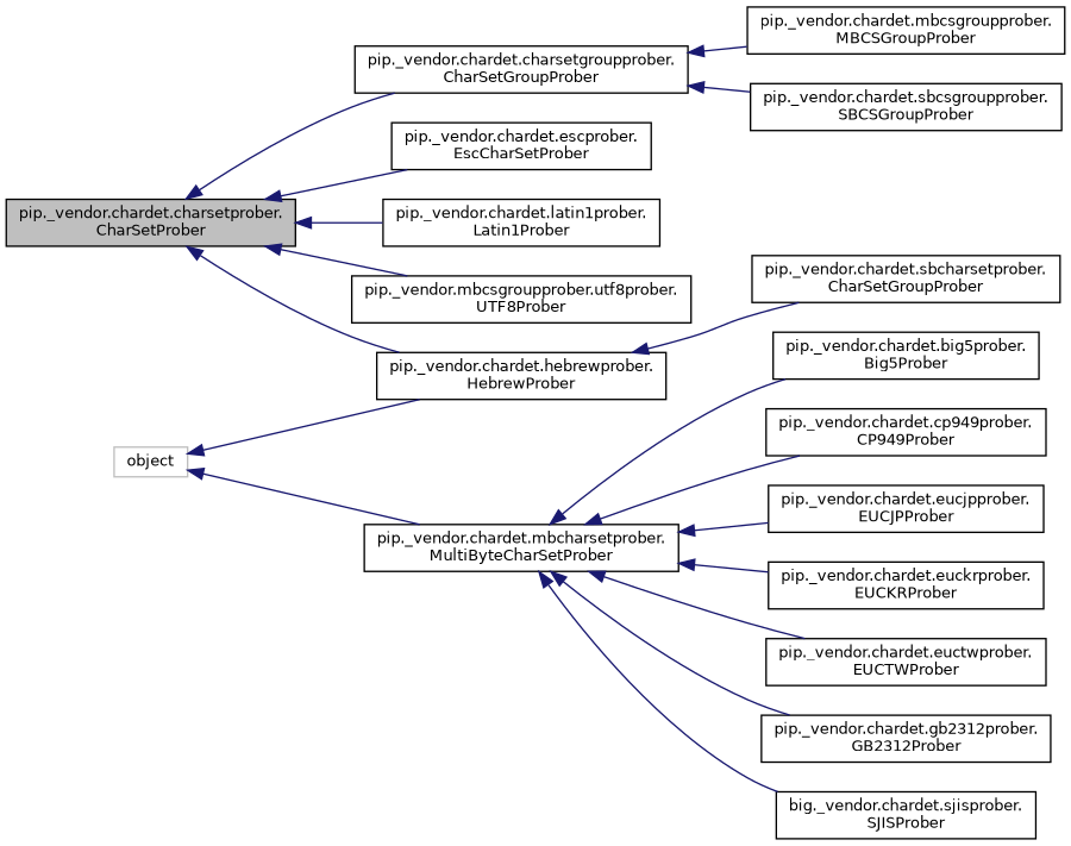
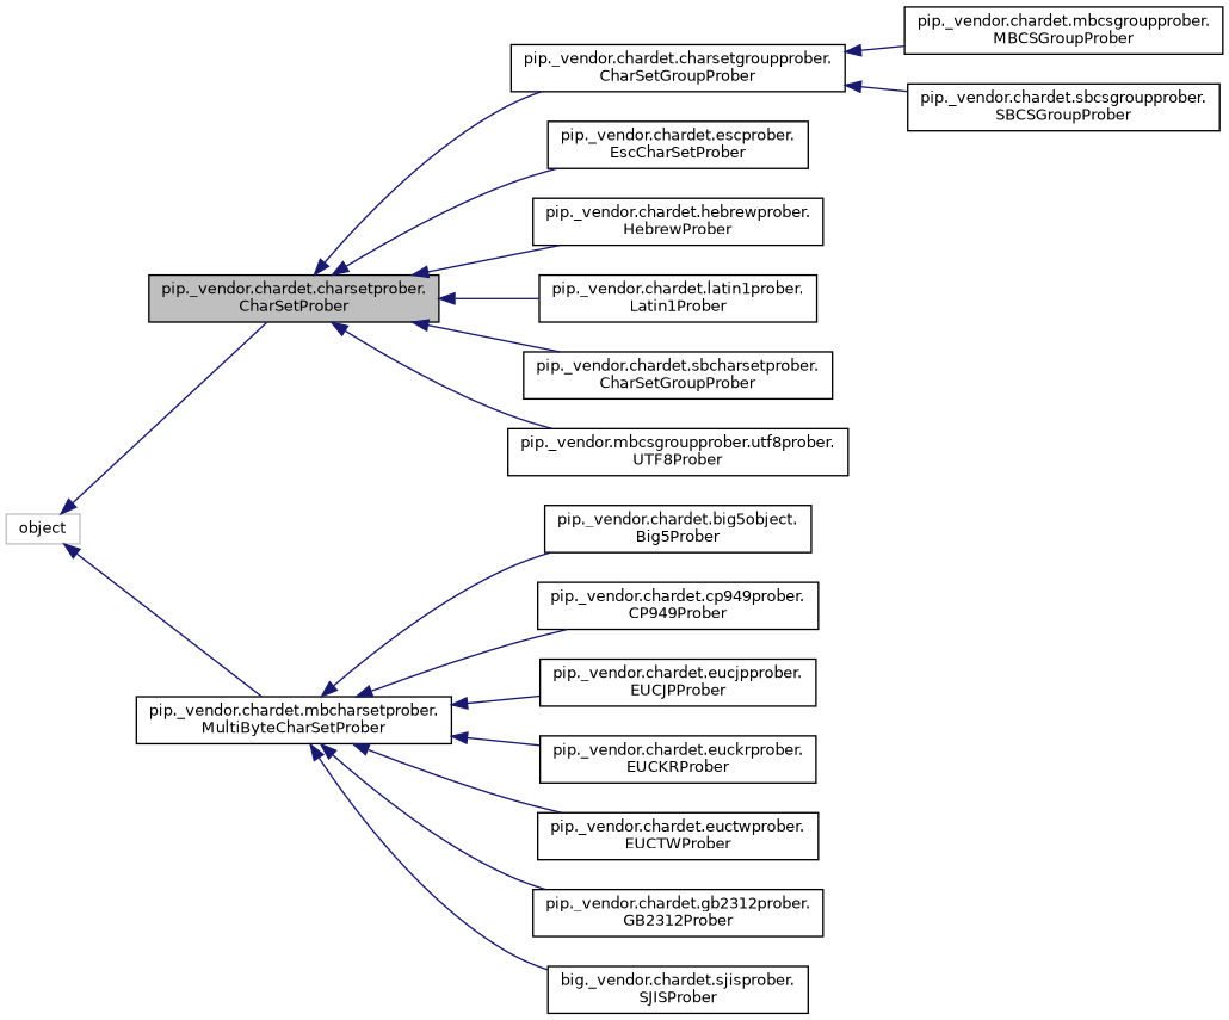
  digraph {
    rankdir=LR
    node [color=black fillcolor=white fontname=Helvetica fontsize=10 shape=record style=filled]
    edge [color=midnightblue dir=back fontname=Helvetica fontsize=10 labelfontname=Helvetica labelfontsize=10 style=solid]
    n1 [fillcolor=grey75 fontcolor=black height=0.2 label="pip._vendor.chardet.charsetprober.\lCharSetProber" width=0.4]
    n2 [height=0.2 label="pip._vendor.chardet.charsetgroupprober.\lCharSetGroupProber" width=0.4]
    n3 [height=0.2 label="pip._vendor.chardet.escprober.\lEscCharSetProber" width=0.4]
    n4 [height=0.2 label="pip._vendor.chardet.hebrewprober.\lHebrewProber" width=0.4]
    n5 [height=0.2 label="pip._vendor.chardet.latin1prober.\lLatin1Prober" width=0.4]
    n6 [height=0.2 label="pip._vendor.chardet.sbcharsetprober.\lCharSetGroupProber" width=0.4]
    n7 [height=0.2 label="pip._vendor.mbcsgroupprober.utf8prober.\lUTF8Prober" width=0.4]
    n8 [height=0.2 label="pip._vendor.chardet.mbcsgroupprober.\lMBCSGroupProber" width=0.4]
    n9 [height=0.2 label="pip._vendor.chardet.sbcsgroupprober.\lSBCSGroupProber" width=0.4]
    n10 [height=0.2 label="pip._vendor.chardet.mbcharsetprober.\lMultiByteCharSetProber" width=0.4]
-   n11 [height=0.2 label="pip._vendor.chardet.big5prober.\lBig5Prober" width=0.4]
+   n11 [height=0.2 label="pip._vendor.chardet.big5object.\lBig5Prober" width=0.4]
    n12 [height=0.2 label="pip._vendor.chardet.cp949prober.\lCP949Prober" width=0.4]
    n13 [height=0.2 label="pip._vendor.chardet.eucjpprober.\lEUCJPProber" width=0.4]
    n14 [height=0.2 label="pip._vendor.chardet.euckrprober.\lEUCKRProber" width=0.4]
    n15 [height=0.2 label="pip._vendor.chardet.euctwprober.\lEUCTWProber" width=0.4]
    n16 [height=0.2 label="pip._vendor.chardet.gb2312prober.\lGB2312Prober" width=0.4]
    n17 [height=0.2 label="big._vendor.chardet.sjisprober.\lSJISProber" width=0.4]
    n18 [color=grey75 height=0.2 label=object width=0.4]
    n1 -> n2
    n1 -> n3
    n1 -> n4
    n1 -> n5
-   n4 -> n6
+   n1 -> n6
    n1 -> n7
    n2 -> n8
    n2 -> n9
    n10 -> n11
    n10 -> n12
    n10 -> n13
    n10 -> n14
    n10 -> n15
    n10 -> n16
    n10 -> n17
-   n18 -> n4
+   n18 -> n1
    n18 -> n10
  }
